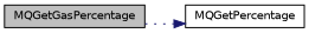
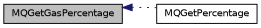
  digraph {
    rankdir=LR
    node [color=black fontname=Helvetica fontsize=10 shape=record style=filled]
    n1 [fillcolor=grey75 fontcolor=black height=0.2 label=MQGetGasPercentage width=0.4]
    n2 [fillcolor=white height=0.2 label=MQGetPercentage width=0.4]
-   n1 -> n2 [color=midnightblue fontname=Helvetica fontsize=10 labelfontname=Helvetica labelfontsize=10 style=dotted]
+   n2 -> n1 [color=midnightblue fontname=Helvetica fontsize=10 labelfontname=Helvetica labelfontsize=10 style=dotted]
  }
